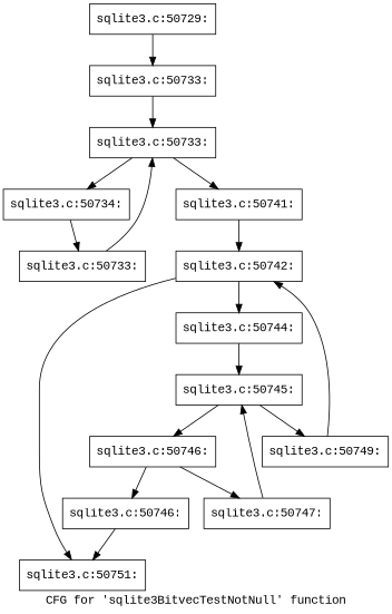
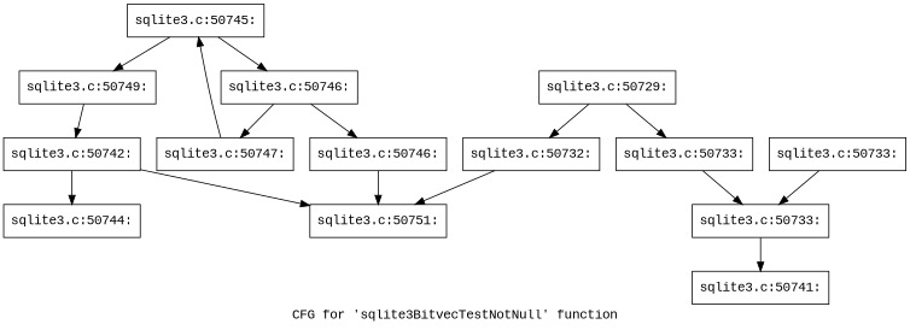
  digraph {
    fontname="Liberation Mono"
    label="CFG for 'sqlite3BitvecTestNotNull' function"
    node [fontname="Liberation Mono" shape=record]
    edge [fontname="Liberation Mono"]
    n1 [label="{sqlite3.c:50729:}"]
+   n2 [label="{sqlite3.c:50732:}"]
    n3 [label="{sqlite3.c:50733:}"]
    n4 [label="{sqlite3.c:50751:}"]
    n5 [label="{sqlite3.c:50733:}"]
-   n6 [label="{sqlite3.c:50734:}"]
    n7 [label="{sqlite3.c:50741:}"]
    n8 [label="{sqlite3.c:50733:}"]
    n9 [label="{sqlite3.c:50742:}"]
    n10 [label="{sqlite3.c:50744:}"]
    n11 [label="{sqlite3.c:50745:}"]
    n12 [label="{sqlite3.c:50746:}"]
    n13 [label="{sqlite3.c:50749:}"]
    n14 [label="{sqlite3.c:50746:}"]
    n15 [label="{sqlite3.c:50747:}"]
+   n1 -> n2
    n1 -> n3
+   n2 -> n4
    n3 -> n5
-   n5 -> n6
    n5 -> n7
-   n6 -> n8
-   n7 -> n9
    n8 -> n5
    n9 -> n4
    n9 -> n10
-   n10 -> n11
    n11 -> n12
    n11 -> n13
    n12 -> n14
    n12 -> n15
    n13 -> n9
    n14 -> n4
    n15 -> n11
  }
